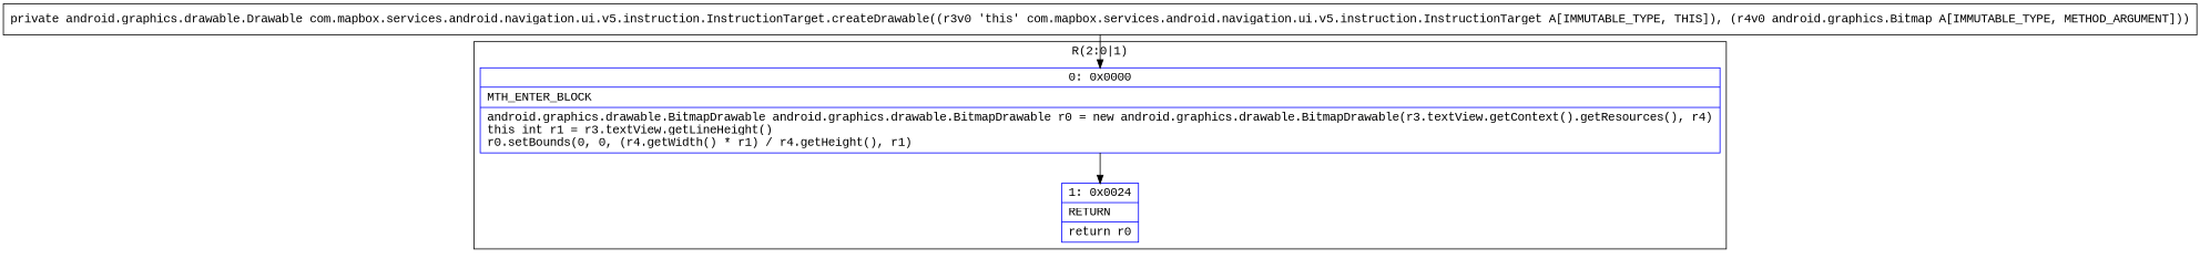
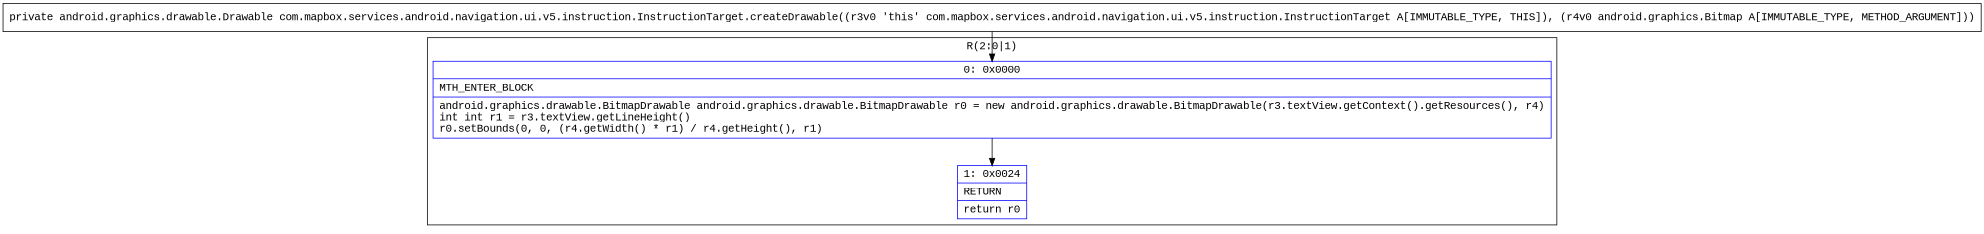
  digraph {
    fontname="Liberation Mono"
    node [color=blue shape=record fontname="Liberation Mono"]
    edge [fontname="Liberation Mono"]
-   n1 [label="{0\:\ 0x0000|MTH_ENTER_BLOCK\l|android.graphics.drawable.BitmapDrawable android.graphics.drawable.BitmapDrawable r0 = new android.graphics.drawable.BitmapDrawable(r3.textView.getContext().getResources(), r4)\lthis int r1 = r3.textView.getLineHeight()\lr0.setBounds(0, 0, (r4.getWidth() * r1) \/ r4.getHeight(), r1)\l}"]
+   n1 [label="{0\:\ 0x0000|MTH_ENTER_BLOCK\l|android.graphics.drawable.BitmapDrawable android.graphics.drawable.BitmapDrawable r0 = new android.graphics.drawable.BitmapDrawable(r3.textView.getContext().getResources(), r4)\lint int r1 = r3.textView.getLineHeight()\lr0.setBounds(0, 0, (r4.getWidth() * r1) \/ r4.getHeight(), r1)\l}"]
    n2 [label="{1\:\ 0x0024|RETURN\l|return r0\l}"]
    n3 [label="{private android.graphics.drawable.Drawable com.mapbox.services.android.navigation.ui.v5.instruction.InstructionTarget.createDrawable((r3v0 'this' com.mapbox.services.android.navigation.ui.v5.instruction.InstructionTarget A[IMMUTABLE_TYPE, THIS]), (r4v0 android.graphics.Bitmap A[IMMUTABLE_TYPE, METHOD_ARGUMENT])) }" color=""]
    subgraph cluster_1 {
      label="R(2:0|1)"
      n1
      n2
    }
    n1 -> n2
    n3 -> n1
  }
